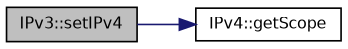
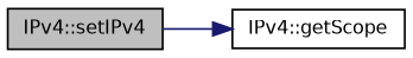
  digraph {
    rankdir=LR
    node [color=black fontname=Helvetica fontsize=10 shape=record style=filled]
-   n1 [fillcolor=grey75 fontcolor=black height=0.2 label="IPv3::setIPv4" width=0.4]
+   n1 [fillcolor=grey75 fontcolor=black height=0.2 label="IPv4::setIPv4" width=0.4]
    n2 [fillcolor=white height=0.2 label="IPv4::getScope" width=0.4]
    n1 -> n2 [color=midnightblue fontname=Helvetica fontsize=10 labelfontname=Helvetica labelfontsize=10 style=solid]
  }
